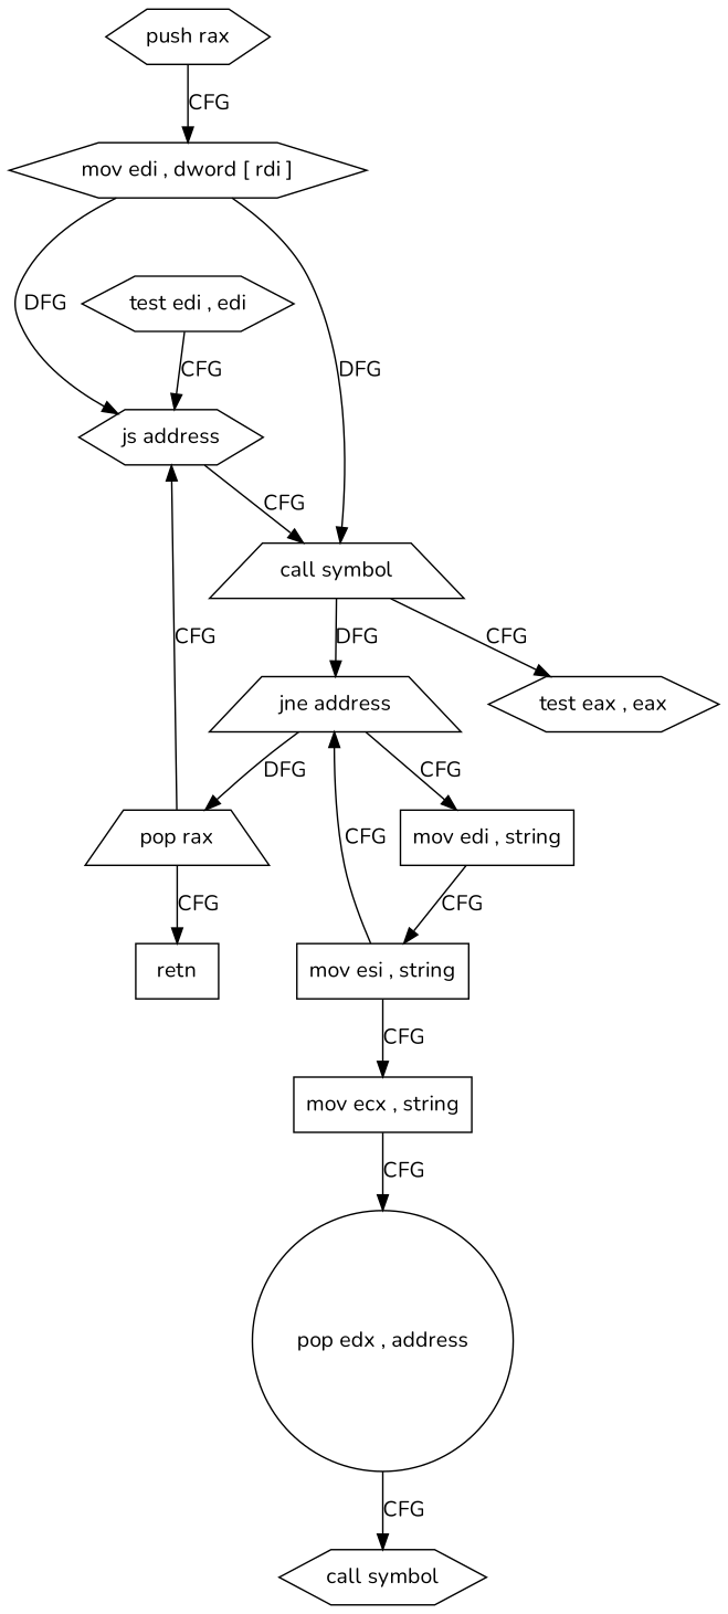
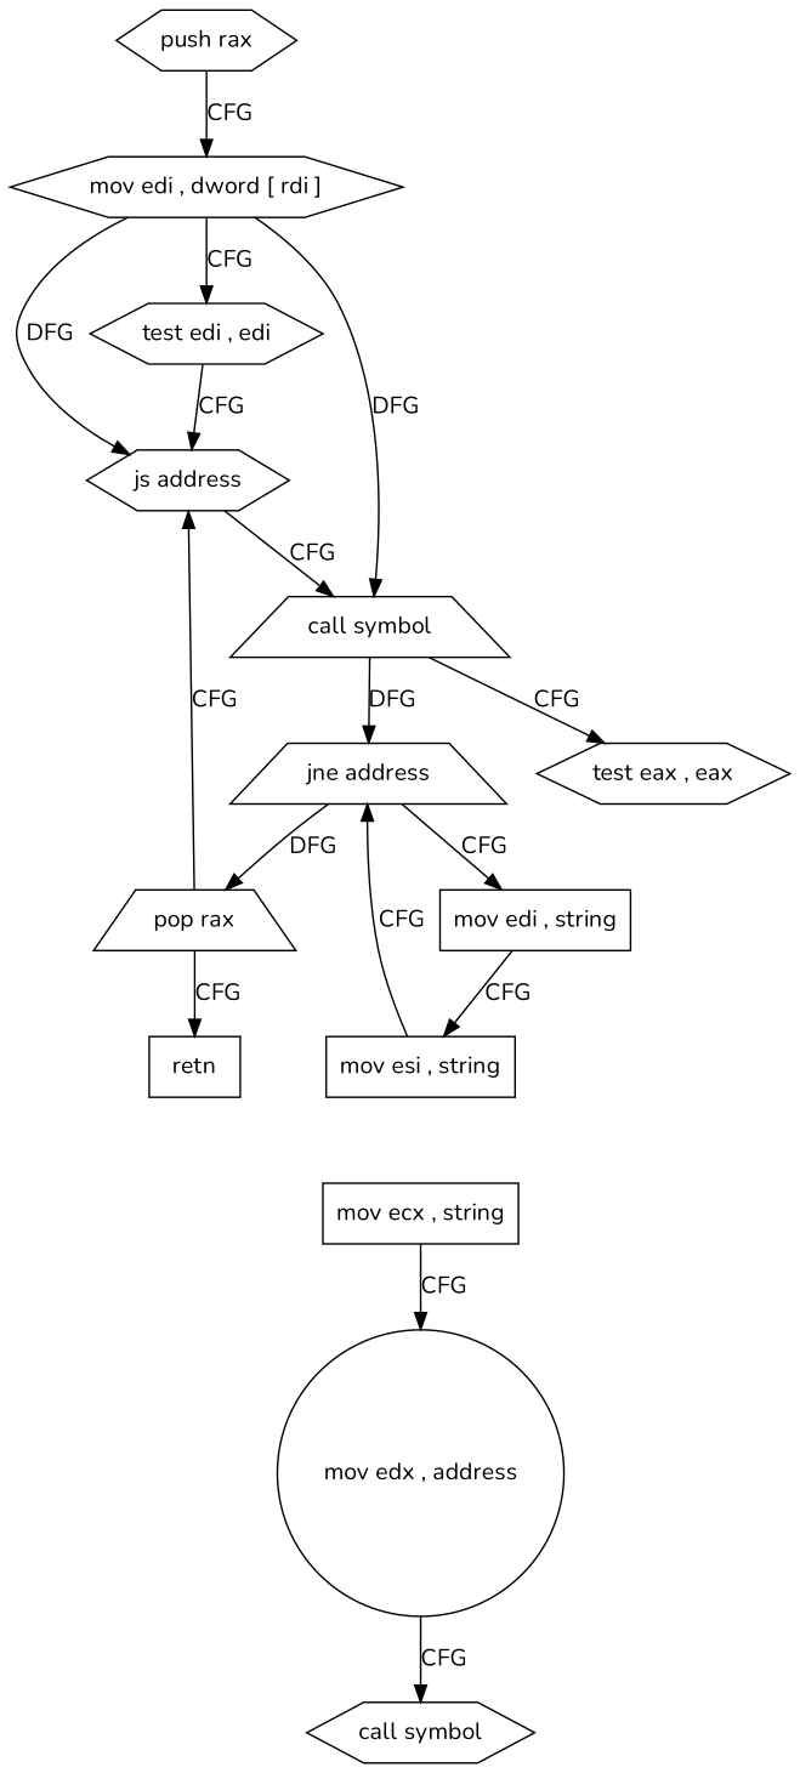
  digraph {
    fontname=Nunito
    node [fontname=Nunito shape=hexagon]
    edge [fontname=Nunito]
    n1 [label="push rax"]
    n2 [label="mov edi , dword [ rdi ]"]
    n3 [label="test edi , edi"]
    n4 [label="js address"]
    n5 [label="call symbol" shape=trapezium]
    n6 [label="test eax , eax"]
    n7 [label="jne address" shape=trapezium]
    n8 [label="pop rax" shape=trapezium]
    n9 [label=retn shape=box]
    n10 [label="mov edi , string" shape=box]
    n11 [label="mov esi , string" shape=box]
    n12 [label="mov ecx , string" shape=box]
-   n13 [label="pop edx , address" shape=circle]
+   n13 [label="mov edx , address" shape=circle]
    n14 [label="call symbol"]
    n1 -> n2 [label=CFG]
+   n2 -> n3 [label=CFG]
    n2 -> n4 [label=DFG]
    n2 -> n5 [label=DFG]
    n3 -> n4 [label=CFG]
    n4 -> n5 [label=CFG]
    n5 -> n6 [label=CFG]
    n5 -> n7 [label=DFG]
    n7 -> n8 [label=DFG]
    n7 -> n10 [label=CFG]
    n8 -> n4 [label=CFG]
    n8 -> n9 [label=CFG]
    n10 -> n11 [label=CFG]
    n11 -> n7 [label=CFG]
-   n11 -> n12 [label=CFG]
    n12 -> n13 [label=CFG]
    n13 -> n14 [label=CFG]
  }
